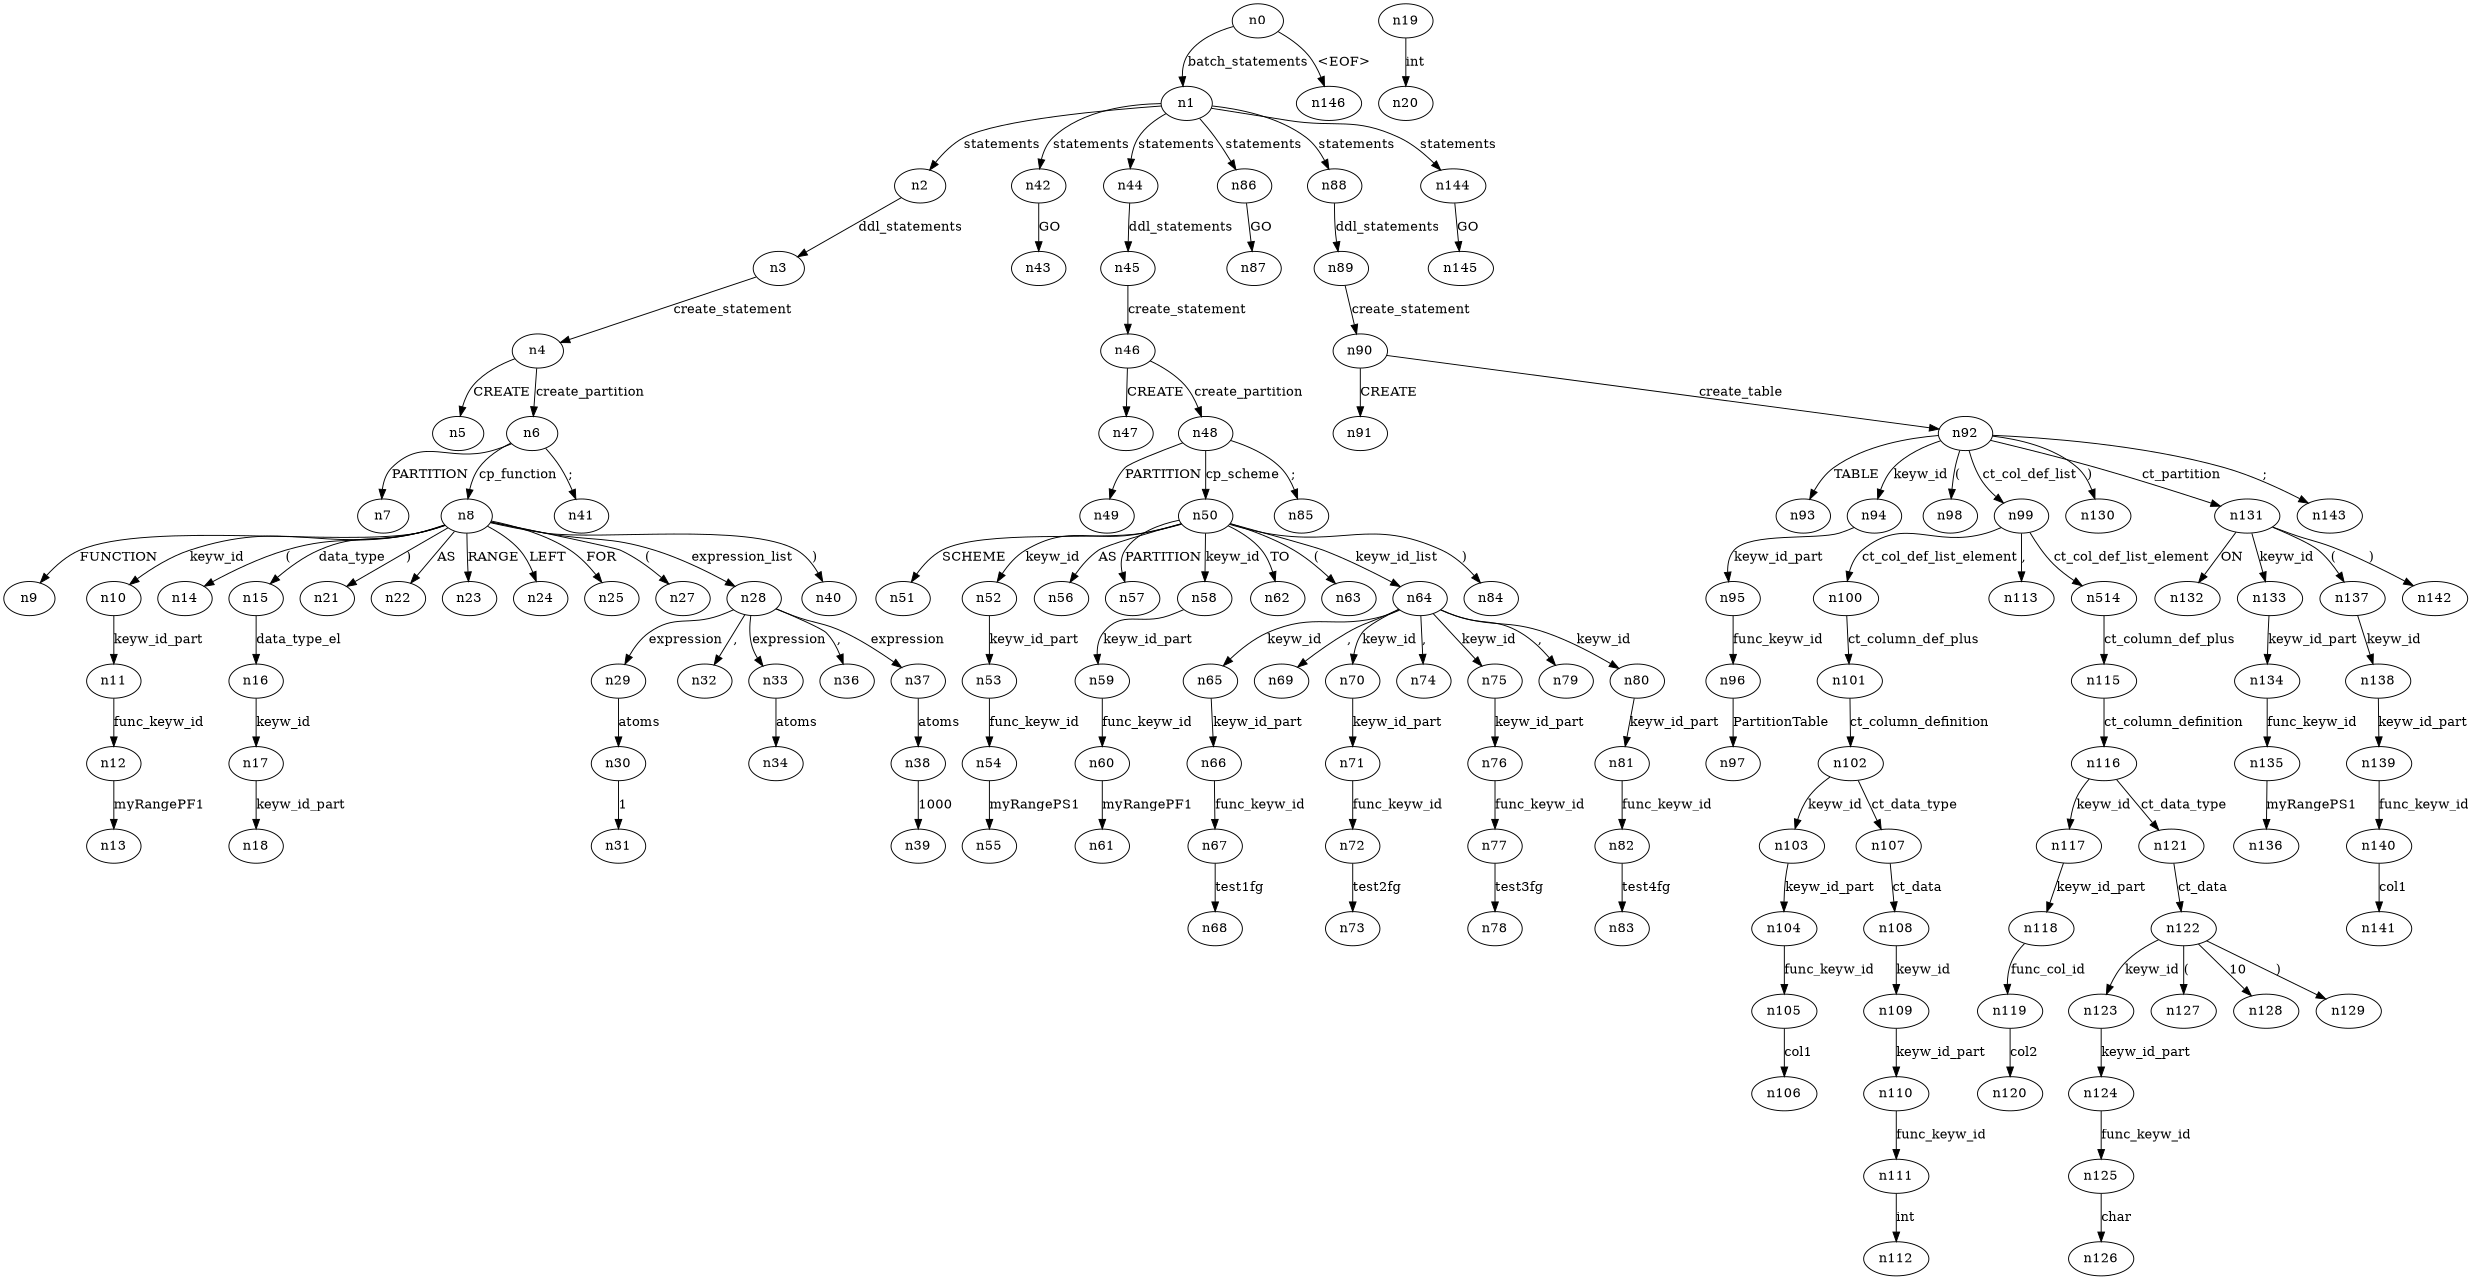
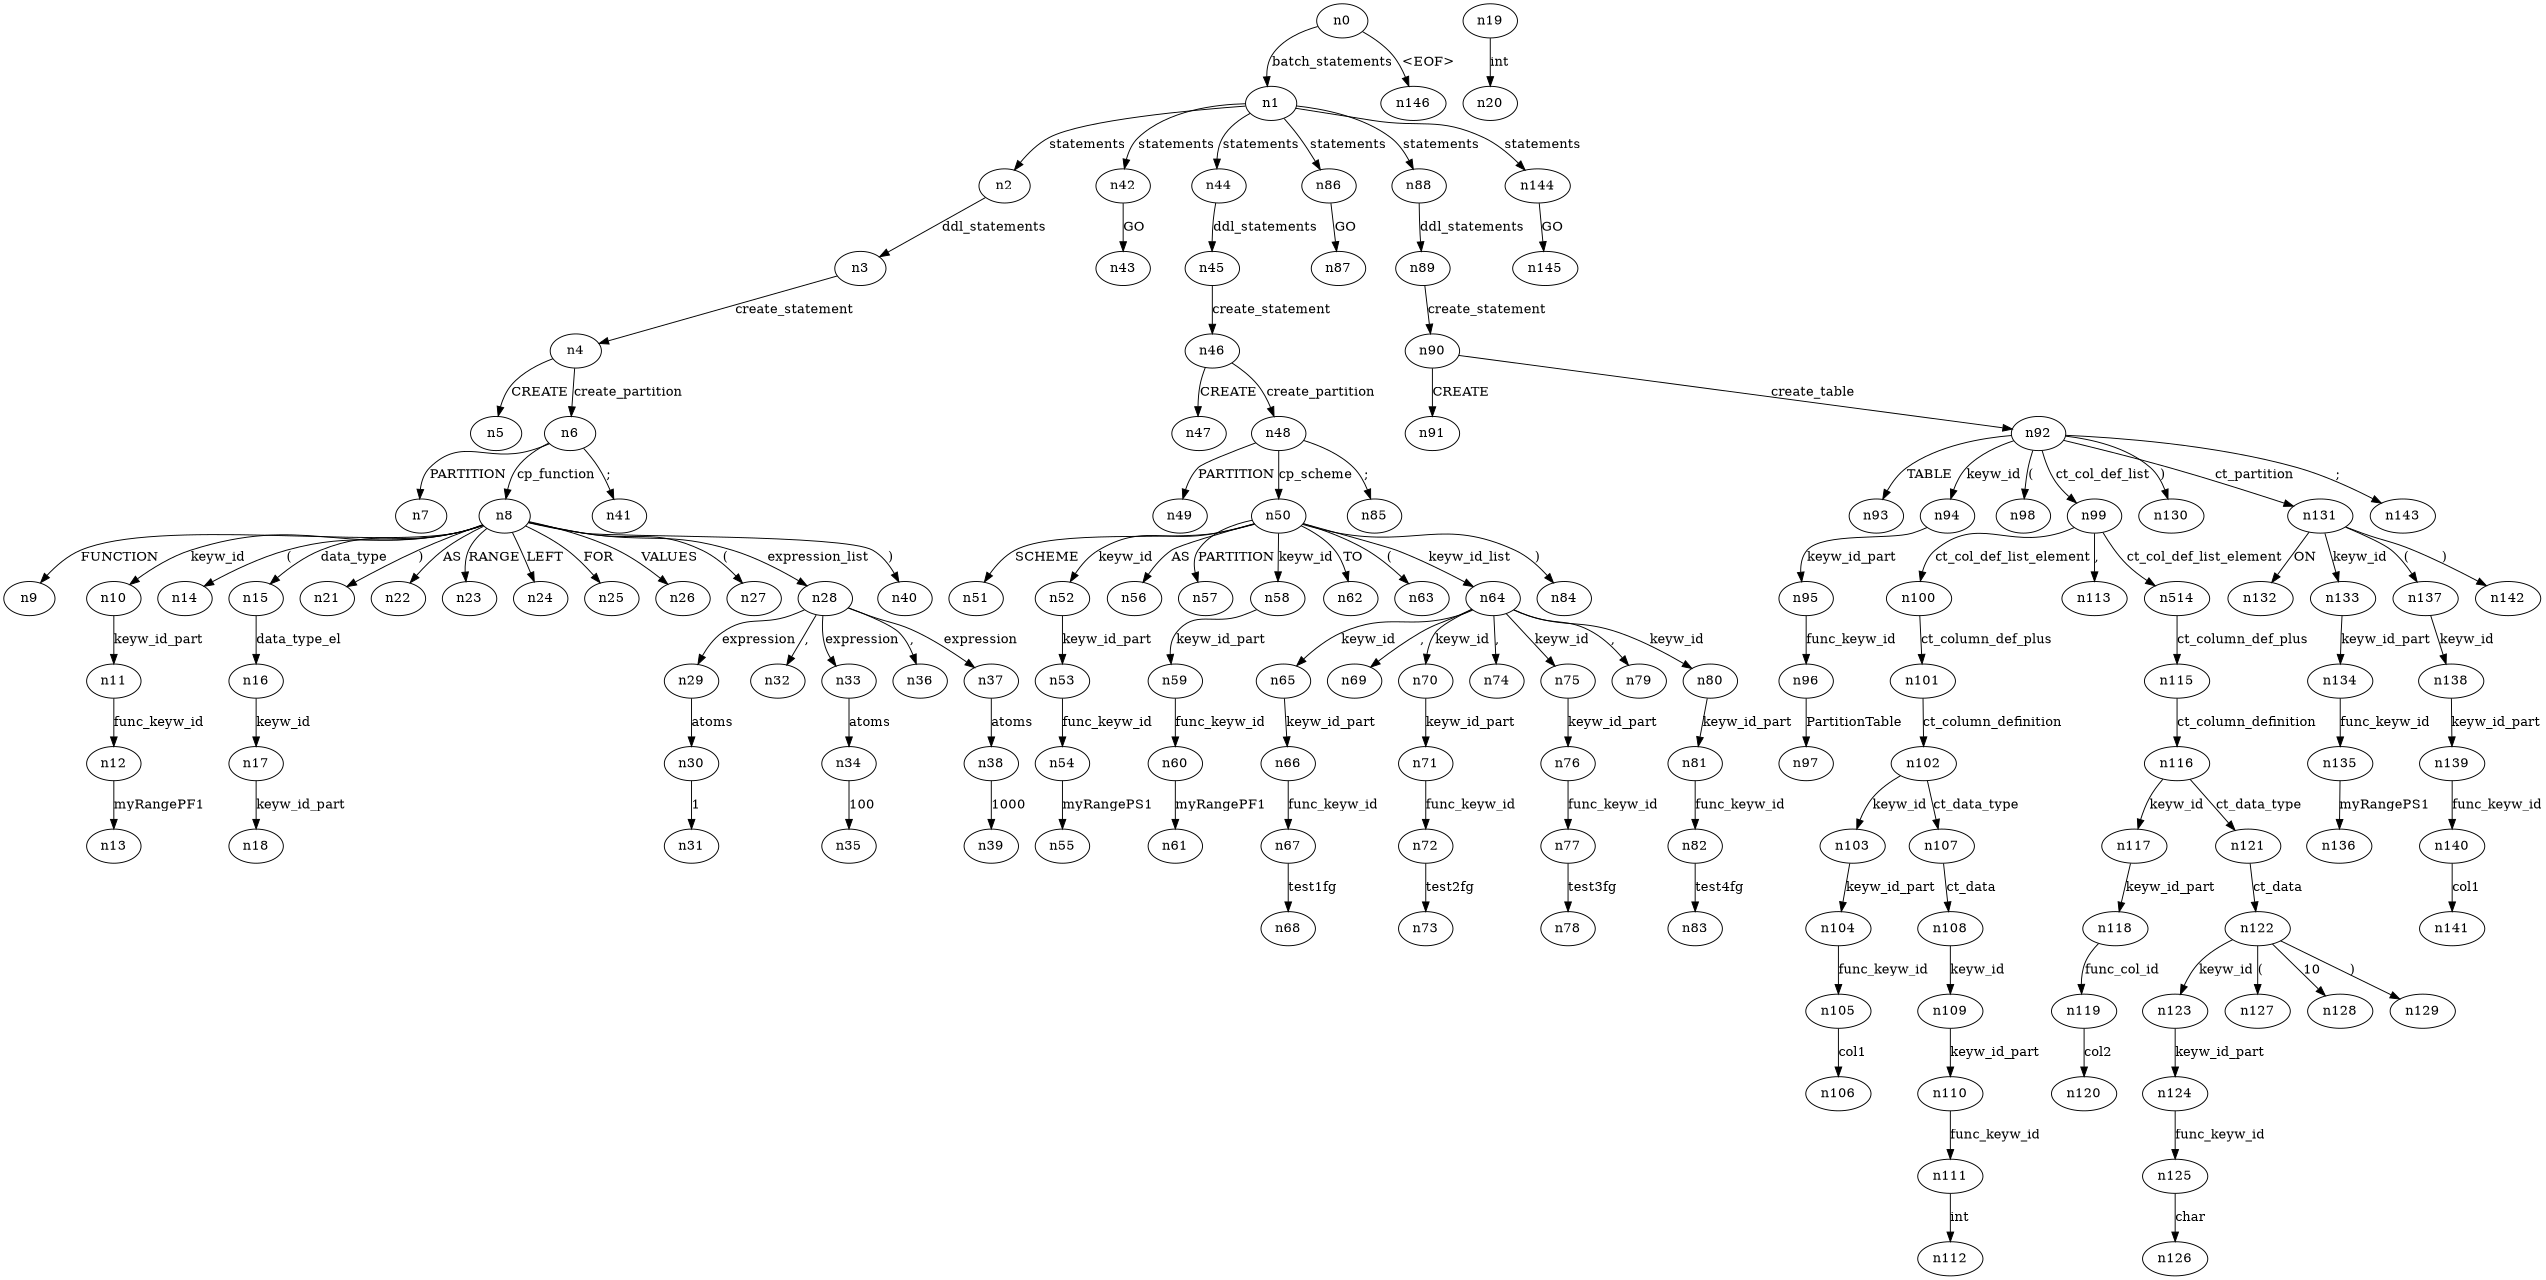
  digraph {
    n0
    n1
    n146
    n2
    n42
    n44
    n86
    n88
    n144
    n3
    n43
    n45
    n87
    n89
    n145
    n4
    n5
    n6
    n7
    n8
    n41
    n9
    n10
    n14
    n15
    n21
    n22
    n23
    n24
    n25
+   n26
    n27
    n28
    n40
    n11
    n16
    n29
    n32
    n33
    n36
    n37
    n12
    n13
    n17
    n18
    n19
    n20
    n30
    n34
    n38
    n31
+   n35
    n39
    n46
    n47
    n48
    n49
    n50
    n85
    n51
    n52
    n56
    n57
    n58
    n62
    n63
    n64
    n84
    n53
    n59
    n65
    n69
    n70
    n74
    n75
    n79
    n80
    n54
    n55
    n60
    n61
    n66
    n71
    n76
    n81
    n67
    n68
    n72
    n73
    n77
    n78
    n82
    n83
    n90
    n91
    n92
    n93
    n94
    n98
    n99
    n130
    n131
    n143
    n95
    n100
    n113
    n114 [label=n514]
    n132
    n133
    n137
    n142
    n96
    n97
    n101
    n115
    n102
    n103
    n107
    n104
    n108
    n105
    n106
    n109
    n110
    n111
    n112
    n116
    n117
    n121
    n118
    n122
    n119
    n120
    n123
    n127
    n128
    n129
    n124
    n125
    n126
    n134
    n138
    n139
    n135
    n136
    n140
    n141
    n0 -> n1 [label=batch_statements]
    n0 -> n146 [label="<EOF>"]
    n1 -> n2 [label=statements]
    n1 -> n42 [label=statements]
    n1 -> n44 [label=statements]
    n1 -> n86 [label=statements]
    n1 -> n88 [label=statements]
    n1 -> n144 [label=statements]
    n2 -> n3 [label=ddl_statements]
    n42 -> n43 [label=GO]
    n44 -> n45 [label=ddl_statements]
    n86 -> n87 [label=GO]
    n88 -> n89 [label=ddl_statements]
    n144 -> n145 [label=GO]
    n3 -> n4 [label=create_statement]
    n45 -> n46 [label=create_statement]
    n89 -> n90 [label=create_statement]
    n4 -> n5 [label=CREATE]
    n4 -> n6 [label=create_partition]
    n6 -> n7 [label=PARTITION]
    n6 -> n8 [label=cp_function]
    n6 -> n41 [label=";"]
    n8 -> n9 [label=FUNCTION]
    n8 -> n10 [label=keyw_id]
    n8 -> n14 [label="("]
    n8 -> n15 [label=data_type]
    n8 -> n21 [label=")"]
    n8 -> n22 [label=AS]
    n8 -> n23 [label=RANGE]
    n8 -> n24 [label=LEFT]
    n8 -> n25 [label=FOR]
+   n8 -> n26 [label=VALUES]
    n8 -> n27 [label="("]
    n8 -> n28 [label=expression_list]
    n8 -> n40 [label=")"]
    n10 -> n11 [label=keyw_id_part]
    n15 -> n16 [label=data_type_el]
    n28 -> n29 [label=expression]
    n28 -> n32 [label=","]
    n28 -> n33 [label=expression]
    n28 -> n36 [label=","]
    n28 -> n37 [label=expression]
    n11 -> n12 [label=func_keyw_id]
    n16 -> n17 [label=keyw_id]
    n29 -> n30 [label=atoms]
    n33 -> n34 [label=atoms]
    n37 -> n38 [label=atoms]
    n12 -> n13 [label=myRangePF1]
    n17 -> n18 [label=keyw_id_part]
    n19 -> n20 [label=int]
    n30 -> n31 [label=1]
+   n34 -> n35 [label=100]
    n38 -> n39 [label=1000]
    n46 -> n47 [label=CREATE]
    n46 -> n48 [label=create_partition]
    n48 -> n49 [label=PARTITION]
    n48 -> n50 [label=cp_scheme]
    n48 -> n85 [label=";"]
    n50 -> n51 [label=SCHEME]
    n50 -> n52 [label=keyw_id]
    n50 -> n56 [label=AS]
    n50 -> n57 [label=PARTITION]
    n50 -> n58 [label=keyw_id]
    n50 -> n62 [label=TO]
    n50 -> n63 [label="("]
    n50 -> n64 [label=keyw_id_list]
    n50 -> n84 [label=")"]
    n52 -> n53 [label=keyw_id_part]
    n58 -> n59 [label=keyw_id_part]
    n64 -> n65 [label=keyw_id]
    n64 -> n69 [label=","]
    n64 -> n70 [label=keyw_id]
    n64 -> n74 [label=","]
    n64 -> n75 [label=keyw_id]
    n64 -> n79 [label=","]
    n64 -> n80 [label=keyw_id]
    n53 -> n54 [label=func_keyw_id]
    n59 -> n60 [label=func_keyw_id]
    n65 -> n66 [label=keyw_id_part]
    n70 -> n71 [label=keyw_id_part]
    n75 -> n76 [label=keyw_id_part]
    n80 -> n81 [label=keyw_id_part]
    n54 -> n55 [label=myRangePS1]
    n60 -> n61 [label=myRangePF1]
    n66 -> n67 [label=func_keyw_id]
    n71 -> n72 [label=func_keyw_id]
    n76 -> n77 [label=func_keyw_id]
    n81 -> n82 [label=func_keyw_id]
    n67 -> n68 [label=test1fg]
    n72 -> n73 [label=test2fg]
    n77 -> n78 [label=test3fg]
    n82 -> n83 [label=test4fg]
    n90 -> n91 [label=CREATE]
    n90 -> n92 [label=create_table]
    n92 -> n93 [label=TABLE]
    n92 -> n94 [label=keyw_id]
    n92 -> n98 [label="("]
    n92 -> n99 [label=ct_col_def_list]
    n92 -> n130 [label=")"]
    n92 -> n131 [label=ct_partition]
    n92 -> n143 [label=";"]
    n94 -> n95 [label=keyw_id_part]
    n99 -> n100 [label=ct_col_def_list_element]
    n99 -> n113 [label=","]
    n99 -> n114 [label=ct_col_def_list_element]
    n131 -> n132 [label=ON]
    n131 -> n133 [label=keyw_id]
    n131 -> n137 [label="("]
    n131 -> n142 [label=")"]
    n95 -> n96 [label=func_keyw_id]
    n100 -> n101 [label=ct_column_def_plus]
    n114 -> n115 [label=ct_column_def_plus]
    n133 -> n134 [label=keyw_id_part]
    n137 -> n138 [label=keyw_id]
    n96 -> n97 [label=PartitionTable]
    n101 -> n102 [label=ct_column_definition]
    n115 -> n116 [label=ct_column_definition]
    n102 -> n103 [label=keyw_id]
    n102 -> n107 [label=ct_data_type]
    n103 -> n104 [label=keyw_id_part]
    n107 -> n108 [label=ct_data]
    n104 -> n105 [label=func_keyw_id]
    n108 -> n109 [label=keyw_id]
    n105 -> n106 [label=col1]
    n109 -> n110 [label=keyw_id_part]
    n110 -> n111 [label=func_keyw_id]
    n111 -> n112 [label=int]
    n116 -> n117 [label=keyw_id]
    n116 -> n121 [label=ct_data_type]
    n117 -> n118 [label=keyw_id_part]
    n121 -> n122 [label=ct_data]
    n118 -> n119 [label=func_col_id]
    n122 -> n123 [label=keyw_id]
    n122 -> n127 [label="("]
    n122 -> n128 [label=10]
    n122 -> n129 [label=")"]
    n119 -> n120 [label=col2]
    n123 -> n124 [label=keyw_id_part]
    n124 -> n125 [label=func_keyw_id]
    n125 -> n126 [label=char]
    n134 -> n135 [label=func_keyw_id]
    n138 -> n139 [label=keyw_id_part]
    n139 -> n140 [label=func_keyw_id]
    n135 -> n136 [label=myRangePS1]
    n140 -> n141 [label=col1]
  }
